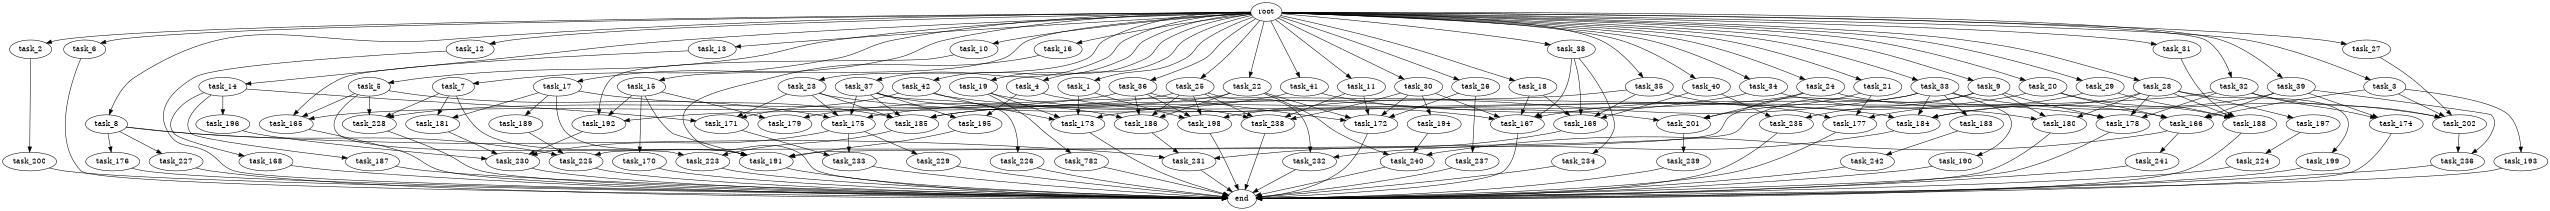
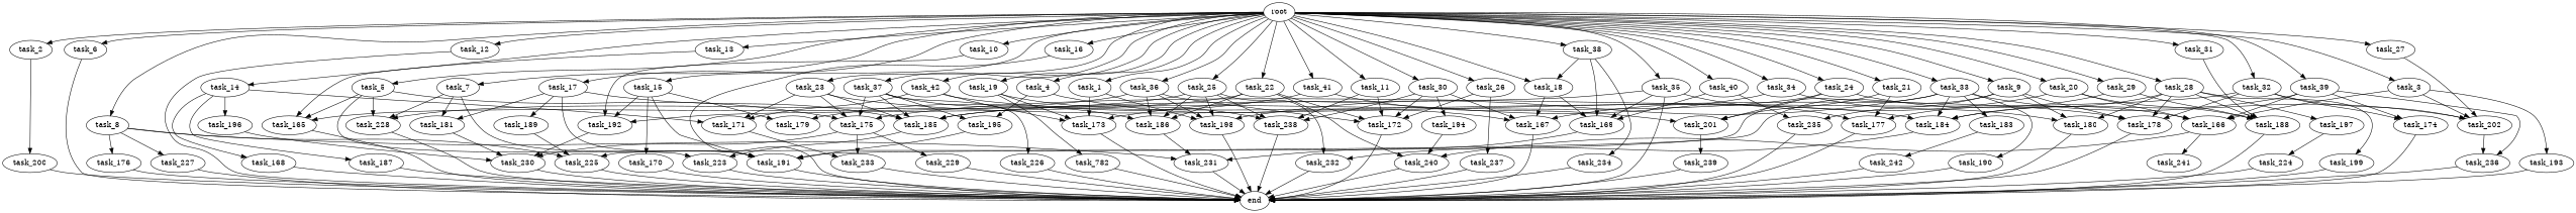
  digraph {
    root
    task_1
    task_2
    task_3
    task_4
    task_5
    task_6
    task_7
    task_8
    task_9
    task_10
    task_11
    task_12
    task_13
    task_14
    task_15
    task_16
    task_17
    task_18
    task_19
    task_20
    task_21
    task_22
    task_23
    task_24
    task_25
    task_26
    task_27
    task_28
    task_29
    task_30
    task_31
    task_32
    task_33
    task_34
    task_35
    task_36
    task_37
    task_38
    task_39
    task_40
    task_41
    task_42
    task_173
    task_198
    task_200
    task_166
    task_193
    task_202
    task_167
    task_195
    task_165
    task_175
    task_223
    task_228
    end
    task_181
    task_191
    task_176
    task_225
    task_227
    task_231
    task_178
    task_180
    task_235
    task_192
    task_172
    task_238
    task_168
    task_171
    task_187
    task_196
    task_170
    task_179
    task_185
    task_189
    task_169
    n78 [label=task_782]
    task_188
    task_177
    task_201
    task_186
    task_240
    task_232
    task_237
    task_184
    task_197
    task_199
    task_194
    task_174
    task_183
    task_190
    task_226
    task_234
    task_236
    task_241
    task_233
    task_229
    task_230
    task_239
    task_224
    task_242
    root -> task_1
    root -> task_2
    root -> task_3
    root -> task_4
    root -> task_5
    root -> task_6
    root -> task_7
    root -> task_8
    root -> task_9
    root -> task_10
    root -> task_11
    root -> task_12
    root -> task_13
    root -> task_14
    root -> task_15
    root -> task_16
    root -> task_17
    root -> task_18
    root -> task_19
    root -> task_20
    root -> task_21
    root -> task_22
    root -> task_23
    root -> task_24
    root -> task_25
    root -> task_26
    root -> task_27
    root -> task_28
    root -> task_29
    root -> task_30
    root -> task_31
    root -> task_32
    root -> task_33
    root -> task_34
    root -> task_35
    root -> task_36
    root -> task_37
    root -> task_38
    root -> task_39
    root -> task_40
    root -> task_41
    root -> task_42
    task_1 -> task_173
    task_1 -> task_198
    task_2 -> task_200
    task_3 -> task_166
    task_3 -> task_193
    task_3 -> task_202
    task_4 -> task_167
    task_4 -> task_195
    task_5 -> task_165
    task_5 -> task_175
    task_5 -> task_223
    task_5 -> task_228
    task_6 -> end
    task_7 -> task_228
    task_7 -> task_181
    task_7 -> task_191
    task_8 -> task_176
    task_8 -> task_225
    task_8 -> task_227
    task_8 -> task_231
    task_9 -> task_191
    task_9 -> task_178
    task_9 -> task_180
    task_9 -> task_235
    task_10 -> task_192
    task_11 -> task_172
    task_11 -> task_238
    task_12 -> end
    task_13 -> task_165
    task_14 -> task_168
    task_14 -> task_171
    task_14 -> task_187
    task_14 -> task_196
    task_15 -> task_191
    task_15 -> task_192
    task_15 -> task_170
    task_15 -> task_179
    task_16 -> end
    task_17 -> task_181
    task_17 -> task_191
    task_17 -> task_185
    task_17 -> task_189
    task_18 -> task_167
    task_18 -> task_169
    task_19 -> task_173
    task_19 -> task_238
    task_19 -> n78
    task_20 -> task_166
    task_20 -> task_167
    task_20 -> task_188
    task_21 -> task_177
    task_21 -> task_201
    task_22 -> task_192
    task_22 -> task_172
    task_22 -> task_186
    task_22 -> task_240
    task_23 -> task_175
    task_23 -> task_178
    task_23 -> task_171
    task_23 -> task_185
    task_24 -> task_166
    task_24 -> task_185
    task_24 -> task_201
    task_25 -> task_198
    task_25 -> task_228
    task_25 -> task_238
    task_25 -> task_186
    task_25 -> task_232
    task_26 -> task_172
    task_26 -> task_237
    task_27 -> task_202
    task_28 -> task_178
    task_28 -> task_180
    task_28 -> task_188
    task_28 -> task_184
    task_28 -> task_197
    task_28 -> task_199
    task_29 -> task_188
    task_29 -> task_177
    task_30 -> task_167
    task_30 -> task_172
    task_30 -> task_238
    task_30 -> task_194
    task_31 -> task_188
    task_32 -> task_202
    task_32 -> task_175
    task_32 -> task_178
    task_32 -> task_174
    task_33 -> task_198
    task_33 -> task_202
    task_33 -> task_225
    task_33 -> task_184
    task_33 -> task_183
    task_33 -> task_190
    task_34 -> task_173
    task_34 -> task_180
    task_35 -> task_185
    task_35 -> task_169
    task_35 -> task_177
    task_36 -> task_198
    task_36 -> task_165
    task_36 -> task_172
    task_36 -> task_186
    task_37 -> task_195
    task_37 -> task_175
    task_37 -> task_185
    task_37 -> task_186
    task_37 -> task_226
-   task_38 -> task_167
+   task_38 -> task_18
    task_38 -> task_169
    task_38 -> task_234
    task_39 -> task_166
    task_39 -> task_184
    task_39 -> task_174
    task_39 -> task_236
    task_40 -> task_235
    task_40 -> task_169
    task_41 -> task_179
    task_41 -> task_201
    task_42 -> task_173
    task_42 -> task_171
    task_42 -> task_184
    task_173 -> end
    task_198 -> end
    task_200 -> end
    task_166 -> task_240
    task_166 -> task_241
    task_193 -> end
    task_202 -> task_236
    task_167 -> end
    task_195 -> task_191
    task_165 -> end
    task_175 -> task_233
    task_175 -> task_229
    task_175 -> task_230
    task_223 -> end
    task_228 -> end
    task_181 -> task_230
    task_191 -> end
    task_176 -> end
    task_225 -> end
    task_227 -> end
    task_231 -> end
    task_178 -> end
    task_180 -> end
    task_235 -> end
    task_192 -> task_230
    task_172 -> end
    task_238 -> end
    task_168 -> end
    task_171 -> task_233
    task_187 -> end
    task_196 -> task_230
    task_170 -> end
    task_185 -> task_223
    task_189 -> task_225
    task_169 -> task_231
    n78 -> end
    task_188 -> end
    task_177 -> end
    task_201 -> task_239
    task_186 -> task_231
    task_240 -> end
    task_232 -> end
    task_237 -> end
    task_184 -> task_232
    task_197 -> task_224
    task_199 -> end
    task_194 -> task_240
    task_174 -> end
    task_183 -> task_242
    task_190 -> end
    task_226 -> end
    task_234 -> end
    task_236 -> end
-   task_241 -> end
+   task_35 -> end
    task_233 -> end
    task_229 -> end
    task_230 -> end
    task_239 -> end
    task_224 -> end
    task_242 -> end
  }
